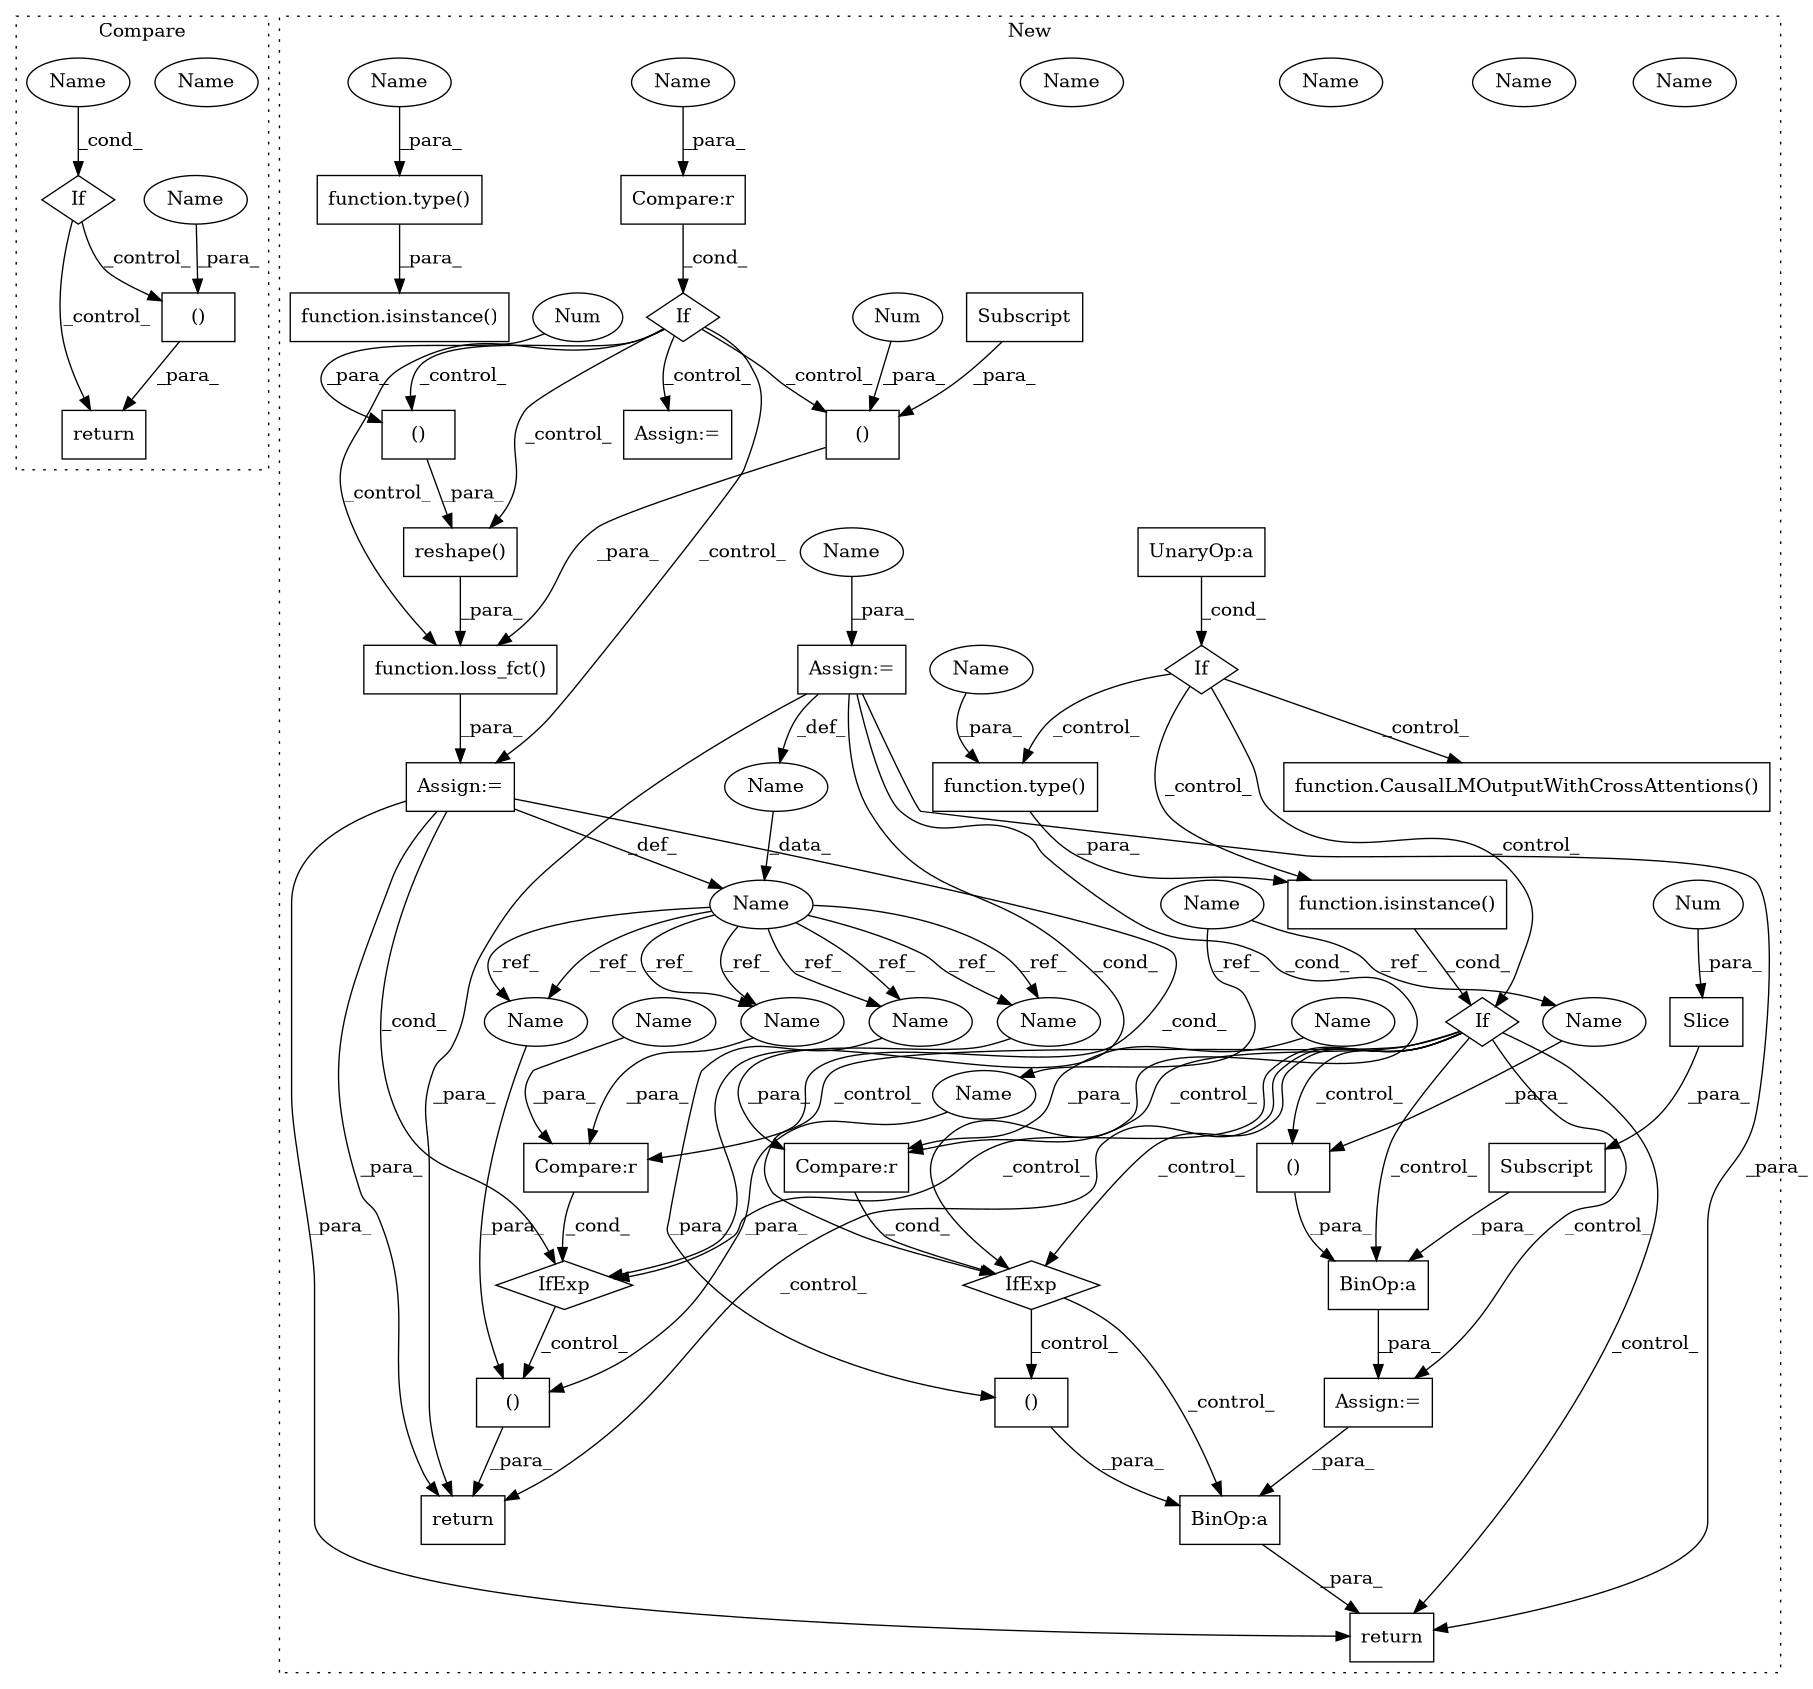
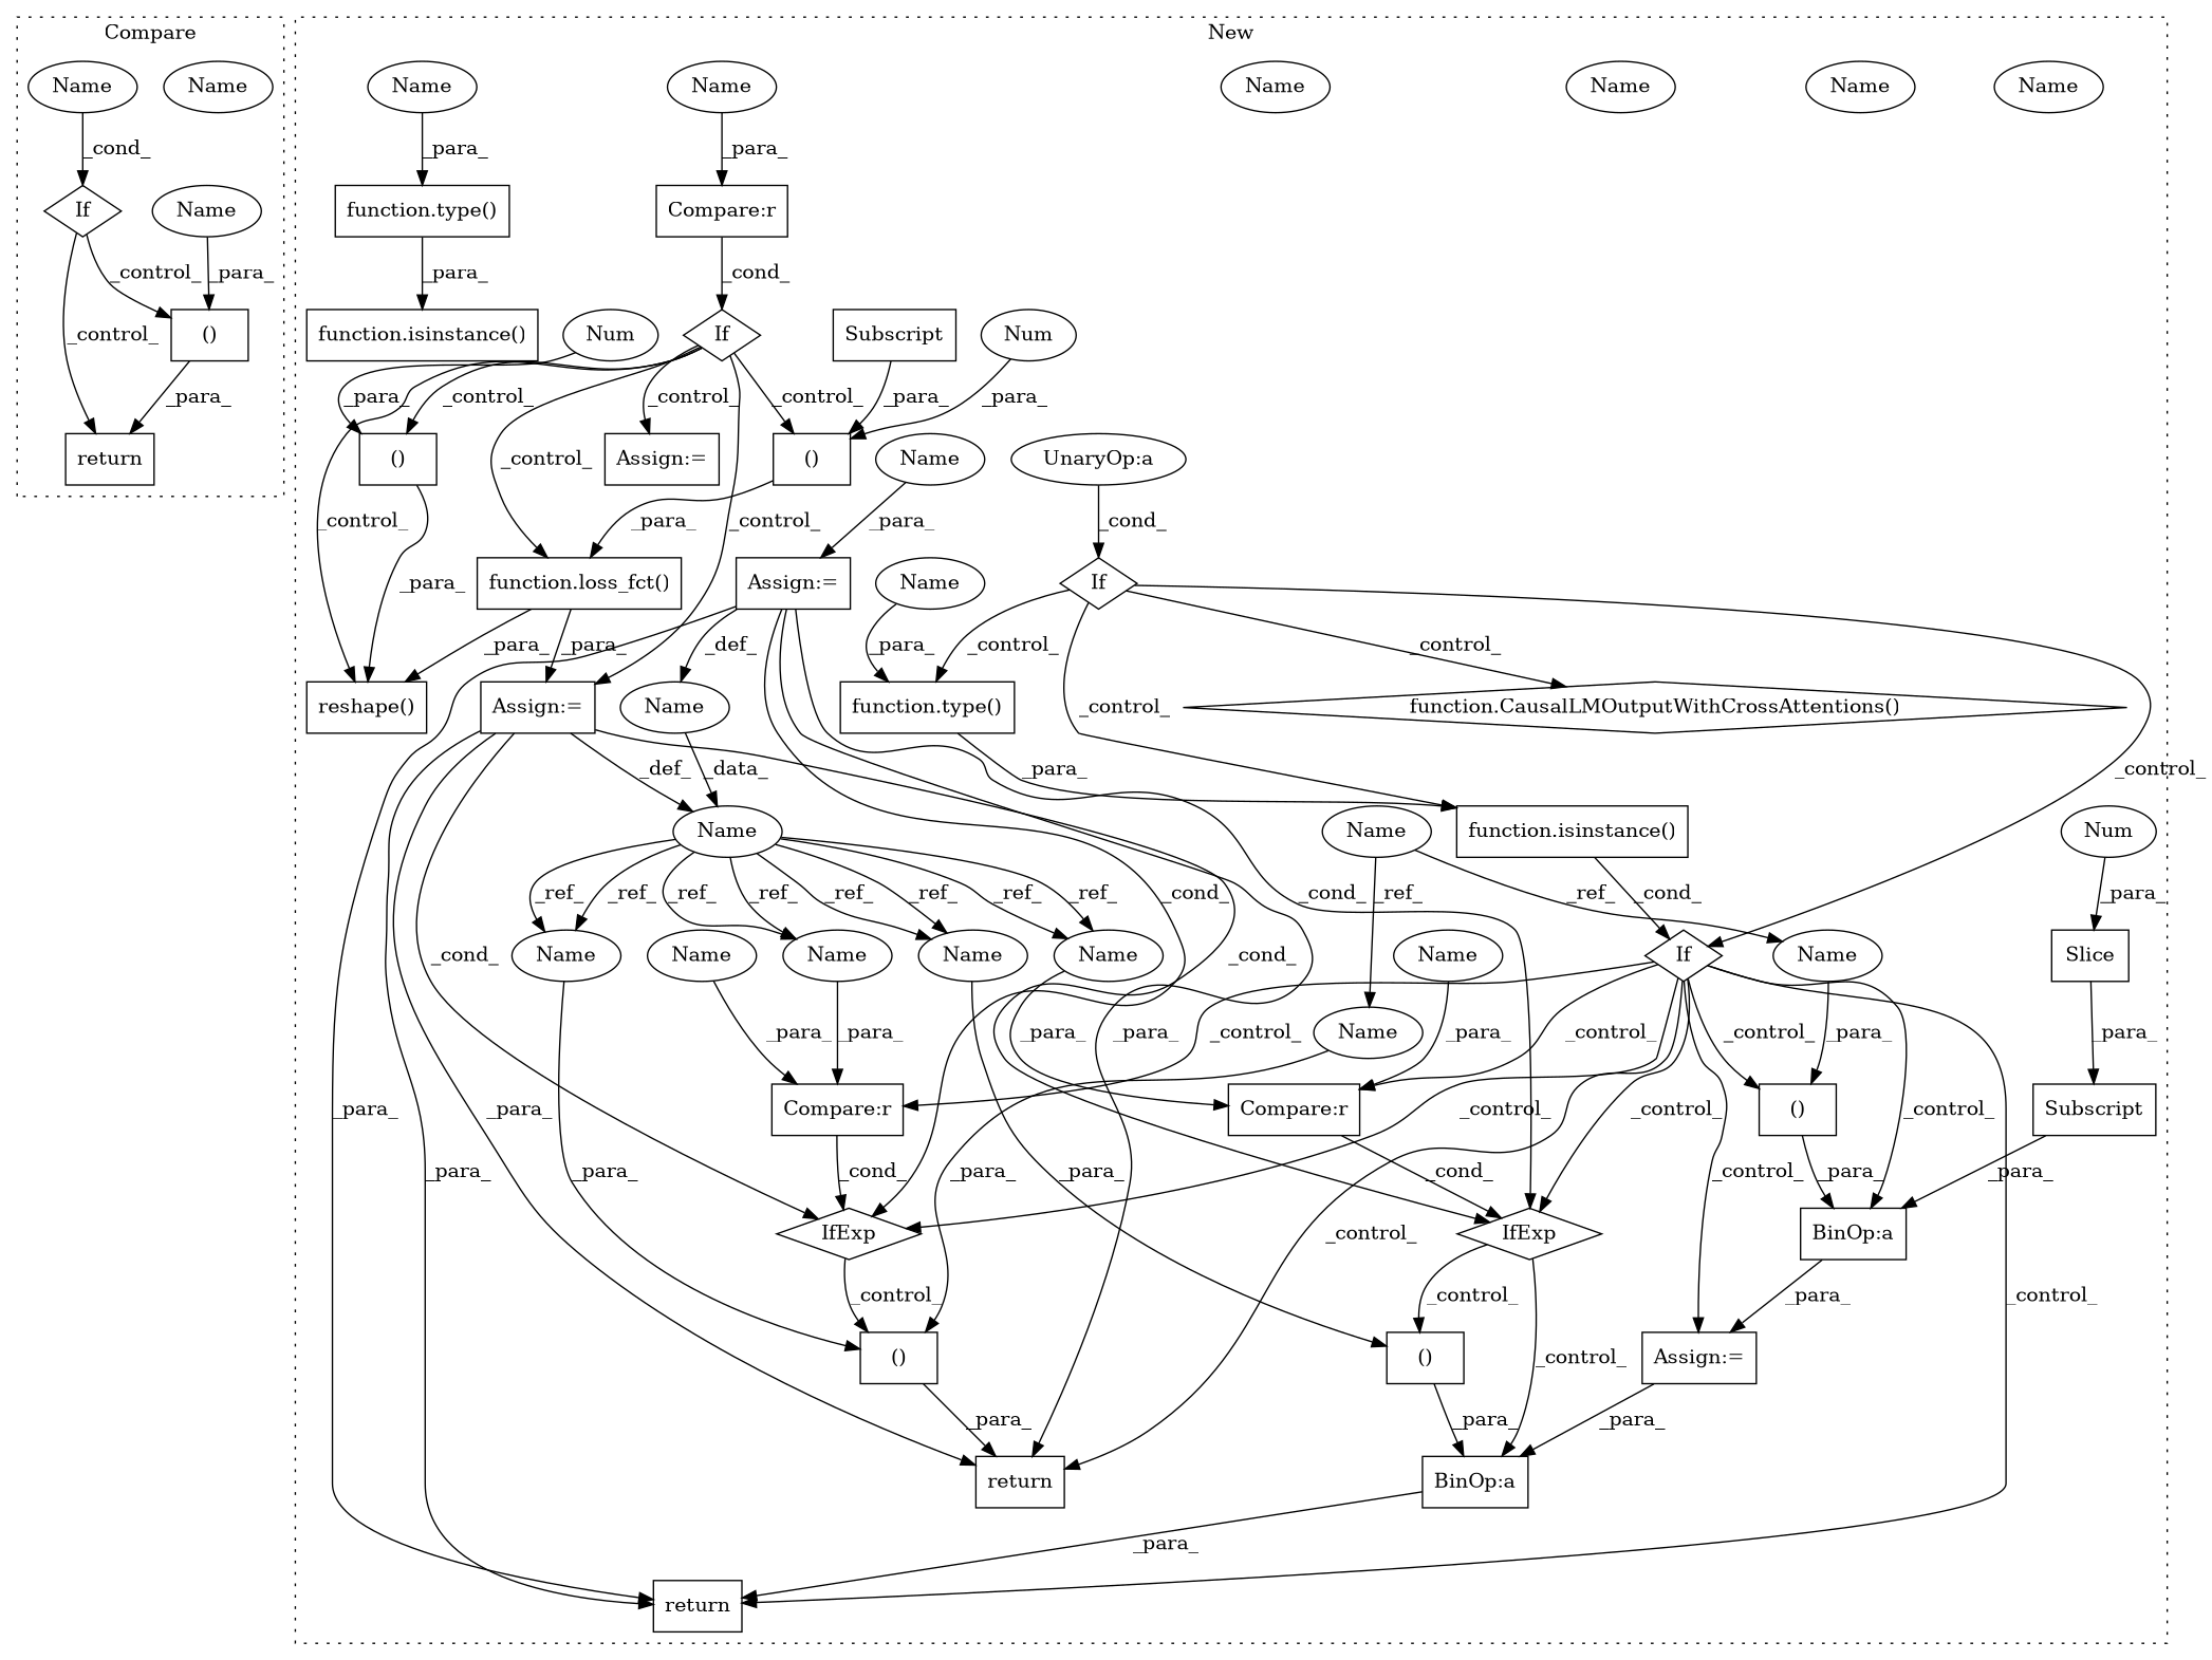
  digraph {
    node [a=87 l=4 s=46588 shape=box]
    n1 [a=96 l=3 label=If s=40951 shape=diamond]
    n2 [a=54 l=12 label="()" s=40990]
    n3 [l=9 label=Name s=40954 shape=ellipse]
    n4 [a=93 l=7 label=return s=40977]
    n5 [l=6 label=Name s=40984 shape=ellipse]
    n6 [l=9 label=Name s=40954 shape=ellipse]
    n7 [a=75 l="9,1" label="function.loss_fct()" s="46176,46264"]
    n8 [a=96 l=3 label=If s=45924 shape=diamond]
    n9 [a=54 l=24 label="()" s=46209]
    n10 [a=82 l=3 label="BinOp:a" s=46573]
    n11 [a=96 l=3 label=If s=46388 shape=diamond]
    n12 [a=54 l=0 label="()" s=46529]
    n13 [a=96 l=3 label=If s=46356 shape=diamond]
    n14 [a=54 l=0 label="()" s=46571]
-   n15 [a=61 l=15 label="UnaryOp:a" s=46359]
+   n15 [a=61 l=15 label="UnaryOp:a" s=46359 shape=ellipse]
    n16 [a=54 l=8 label="()" s=46457]
    n17 [l=6 label=Name s=45858 shape=ellipse]
    n18 [a=82 l=3 label="BinOp:a" s=46531]
    n19 [a=63 l="22,0" label=Subscript s="46211,0"]
-   n20 [a=75 l=294 label="function.CausalLMOutputWithCrossAttentions()" s=46634]
+   n20 [a=75 l=294 label="function.CausalLMOutputWithCrossAttentions()" s=46634 shape=diamond]
    n21 [a=63 l="11,0" label=Subscript s="46534,0"]
    n22 [a=76 l=2 label=Num s=46207 shape=ellipse]
    n23 [a=75 l="21,1" label="reshape()" s="46237,46263"]
    n24 [a=40 l=16 label="Compare:r"]
    n25 [a=68 l=3 label="Assign:=" s=45908]
    n26 [a=40 l=16 label="Compare:r" s=46470]
    n27 [a=40 l=18 label="Compare:r" s=45927]
    n28 [a=51 l="4,6" label=IfExp s="46584,46604" shape=diamond]
    n29 [a=75 l="5,1" label="function.type()" s="46411,46425"]
    n30 [a=51 l="4,6" label=IfExp s="46466,46486" shape=diamond]
    n31 [a=80 l=2 label=Slice s=46542]
    n32 [a=76 l=1 label=Num s=46542 shape=ellipse]
    n33 [label=Name s=46169 shape=ellipse]
    n34 [label=Name s=45904 shape=ellipse]
    n35 [a=75 l="5,1" label="function.type()" s="45742,45756"]
    n36 [a=75 l="11,1" label="function.isinstance()" s="46391,46426"]
    n37 [a=68 l=3 label="Assign:=" s=46173]
    n38 [a=75 l="11,1" label="function.isinstance()" s="45722,45757"]
    n39 [a=68 l=3 label="Assign:=" s=46519]
    n40 [a=68 l=3 label="Assign:=" s=46135]
    n41 [a=93 l=7 label=return s=46558]
    n42 [a=54 l=0 label="()" s=46261]
    n43 [a=76 l=2 label=Num s=46259 shape=ellipse]
    n44 [a=93 l=7 label=return s=46445]
    n45 [label=Name shape=ellipse]
    n46 [label=Name s=46567 shape=ellipse]
    n47 [label=Name s=46453 shape=ellipse]
    n48 [label=Name s=46470 shape=ellipse]
    n49 [label=Name s=45911 shape=ellipse]
    n50 [label=Name s=46600 shape=ellipse]
    n51 [label=Name s=46482 shape=ellipse]
    n52 [label=Name s=45941 shape=ellipse]
    n53 [label=Name shape=ellipse]
    n54 [label=Name s=46470 shape=ellipse]
    n55 [label=Name s=46453 shape=ellipse]
    n56 [label=Name s=46567 shape=ellipse]
    n57 [l=9 label=Name s=45747 shape=ellipse]
    n58 [l=9 label=Name s=46416 shape=ellipse]
    n59 [l=6 label=Name s=46459 shape=ellipse]
    n60 [l=6 label=Name s=46523 shape=ellipse]
    subgraph cluster_1 {
      label=Compare
      style=dotted
      n1
      n2
      n3
      n4
      n5
      n6
    }
    subgraph cluster_2 {
      label=New
      style=dotted
      n7
      n8
      n9
      n10
      n11
      n12
      n13
      n14
      n15
      n16
      n17
      n18
      n19
      n20
      n21
      n22
      n23
      n24
      n25
      n26
      n27
      n28
      n29
      n30
      n31
      n32
      n33
      n34
      n35
      n36
      n37
      n38
      n39
      n40
      n41
      n42
      n43
      n44
      n45
      n46
      n47
      n48
      n49
      n50
      n51
      n52
      n53
      n54
      n55
      n56
      n57
      n58
      n59
      n60
    }
    n1 -> n2 [label=_control_]
    n1 -> n4 [label=_control_]
    n2 -> n4 [label=_para_]
    n5 -> n2 [label=_para_]
    n6 -> n1 [label=_cond_]
    n7 -> n37 [label=_para_]
    n8 -> n7 [label=_control_]
    n8 -> n9 [label=_control_]
    n8 -> n23 [label=_control_]
    n8 -> n37 [label=_control_]
    n8 -> n40 [label=_control_]
    n8 -> n42 [label=_control_]
    n9 -> n7 [label=_para_]
    n10 -> n41 [label=_para_]
    n11 -> n12 [label=_control_]
    n11 -> n18 [label=_control_]
    n11 -> n24 [label=_control_]
    n11 -> n26 [label=_control_]
    n11 -> n28 [label=_control_]
    n11 -> n30 [label=_control_]
    n11 -> n39 [label=_control_]
    n11 -> n41 [label=_control_]
    n11 -> n44 [label=_control_]
    n12 -> n18 [label=_para_]
    n13 -> n11 [label=_control_]
    n13 -> n20 [label=_control_]
    n13 -> n29 [label=_control_]
    n13 -> n36 [label=_control_]
    n14 -> n10 [label=_para_]
    n15 -> n13 [label=_cond_]
    n16 -> n44 [label=_para_]
    n17 -> n59 [label=_ref_]
    n17 -> n60 [label=_ref_]
    n18 -> n39 [label=_para_]
    n19 -> n9 [label=_para_]
    n21 -> n18 [label=_para_]
    n22 -> n9 [label=_para_]
-   n23 -> n7 [label=_para_]
+   n7 -> n23 [label=_para_]
    n24 -> n28 [label=_cond_]
    n25 -> n28 [label=_cond_]
    n25 -> n30 [label=_cond_]
    n25 -> n34 [label=_def_]
    n25 -> n41 [label=_para_]
    n25 -> n44 [label=_para_]
    n26 -> n30 [label=_cond_]
    n27 -> n8 [label=_cond_]
    n28 -> n10 [label=_control_]
    n28 -> n14 [label=_control_]
    n29 -> n36 [label=_para_]
    n30 -> n16 [label=_control_]
    n31 -> n21 [label=_para_]
    n32 -> n31 [label=_para_]
    n33 -> n53 [label=_ref_]
    n33 -> n53 [label=_ref_]
    n33 -> n54 [label=_ref_]
    n33 -> n54 [label=_ref_]
    n33 -> n55 [label=_ref_]
    n33 -> n55 [label=_ref_]
    n33 -> n56 [label=_ref_]
    n33 -> n56 [label=_ref_]
    n34 -> n33 [label=_data_]
    n35 -> n38 [label=_para_]
    n36 -> n11 [label=_cond_]
    n37 -> n28 [label=_cond_]
    n37 -> n30 [label=_cond_]
    n37 -> n33 [label=_def_]
    n37 -> n41 [label=_para_]
    n37 -> n44 [label=_para_]
    n39 -> n10 [label=_para_]
    n42 -> n23 [label=_para_]
    n43 -> n42 [label=_para_]
    n49 -> n25 [label=_para_]
    n50 -> n24 [label=_para_]
    n51 -> n26 [label=_para_]
    n52 -> n27 [label=_para_]
    n53 -> n24 [label=_para_]
    n54 -> n26 [label=_para_]
    n55 -> n16 [label=_para_]
    n56 -> n14 [label=_para_]
    n57 -> n35 [label=_para_]
    n58 -> n29 [label=_para_]
    n59 -> n16 [label=_para_]
    n60 -> n12 [label=_para_]
  }
